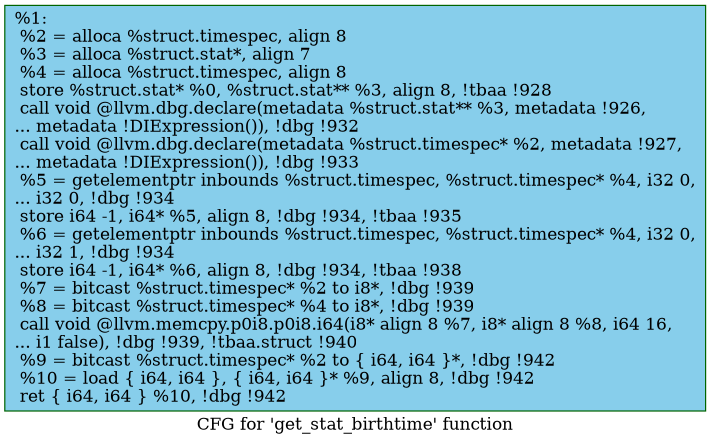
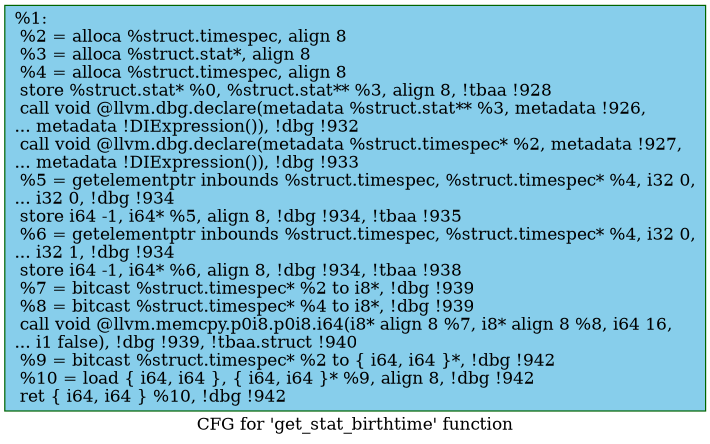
  digraph {
    label="CFG for 'get_stat_birthtime' function"
-   n1 [color=darkgreen fillcolor=skyblue label="{%1:\l  %2 = alloca %struct.timespec, align 8\l  %3 = alloca %struct.stat*, align 7\l  %4 = alloca %struct.timespec, align 8\l  store %struct.stat* %0, %struct.stat** %3, align 8, !tbaa !928\l  call void @llvm.dbg.declare(metadata %struct.stat** %3, metadata !926,\l... metadata !DIExpression()), !dbg !932\l  call void @llvm.dbg.declare(metadata %struct.timespec* %2, metadata !927,\l... metadata !DIExpression()), !dbg !933\l  %5 = getelementptr inbounds %struct.timespec, %struct.timespec* %4, i32 0,\l... i32 0, !dbg !934\l  store i64 -1, i64* %5, align 8, !dbg !934, !tbaa !935\l  %6 = getelementptr inbounds %struct.timespec, %struct.timespec* %4, i32 0,\l... i32 1, !dbg !934\l  store i64 -1, i64* %6, align 8, !dbg !934, !tbaa !938\l  %7 = bitcast %struct.timespec* %2 to i8*, !dbg !939\l  %8 = bitcast %struct.timespec* %4 to i8*, !dbg !939\l  call void @llvm.memcpy.p0i8.p0i8.i64(i8* align 8 %7, i8* align 8 %8, i64 16,\l... i1 false), !dbg !939, !tbaa.struct !940\l  %9 = bitcast %struct.timespec* %2 to \{ i64, i64 \}*, !dbg !942\l  %10 = load \{ i64, i64 \}, \{ i64, i64 \}* %9, align 8, !dbg !942\l  ret \{ i64, i64 \} %10, !dbg !942\l}" shape=record style=filled]
+   n1 [color=darkgreen fillcolor=skyblue label="{%1:\l  %2 = alloca %struct.timespec, align 8\l  %3 = alloca %struct.stat*, align 8\l  %4 = alloca %struct.timespec, align 8\l  store %struct.stat* %0, %struct.stat** %3, align 8, !tbaa !928\l  call void @llvm.dbg.declare(metadata %struct.stat** %3, metadata !926,\l... metadata !DIExpression()), !dbg !932\l  call void @llvm.dbg.declare(metadata %struct.timespec* %2, metadata !927,\l... metadata !DIExpression()), !dbg !933\l  %5 = getelementptr inbounds %struct.timespec, %struct.timespec* %4, i32 0,\l... i32 0, !dbg !934\l  store i64 -1, i64* %5, align 8, !dbg !934, !tbaa !935\l  %6 = getelementptr inbounds %struct.timespec, %struct.timespec* %4, i32 0,\l... i32 1, !dbg !934\l  store i64 -1, i64* %6, align 8, !dbg !934, !tbaa !938\l  %7 = bitcast %struct.timespec* %2 to i8*, !dbg !939\l  %8 = bitcast %struct.timespec* %4 to i8*, !dbg !939\l  call void @llvm.memcpy.p0i8.p0i8.i64(i8* align 8 %7, i8* align 8 %8, i64 16,\l... i1 false), !dbg !939, !tbaa.struct !940\l  %9 = bitcast %struct.timespec* %2 to \{ i64, i64 \}*, !dbg !942\l  %10 = load \{ i64, i64 \}, \{ i64, i64 \}* %9, align 8, !dbg !942\l  ret \{ i64, i64 \} %10, !dbg !942\l}" shape=record style=filled]
  }
